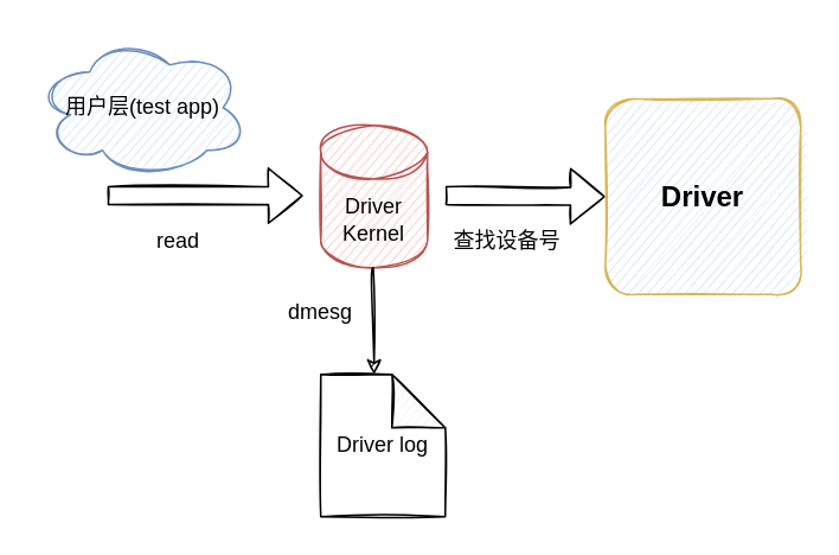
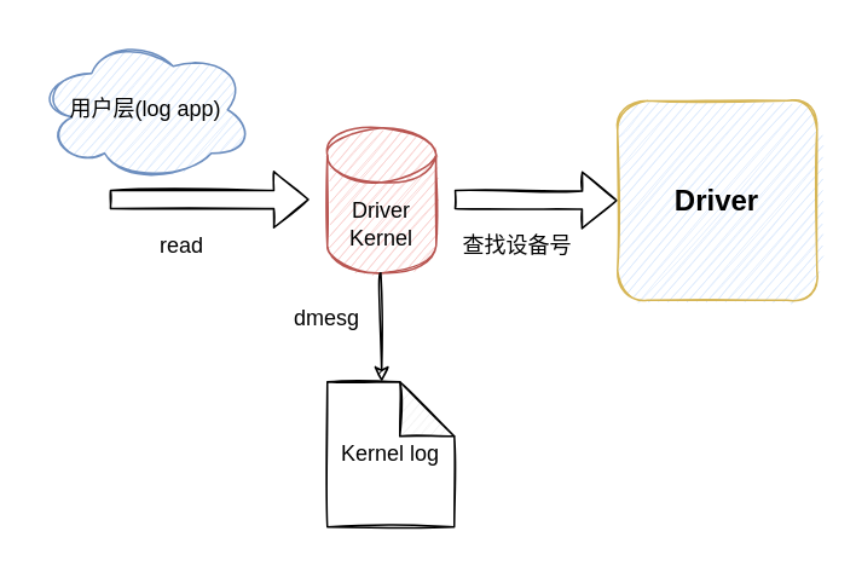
  <mxCell id="0" />
  <mxCell id="1" parent="0" />
  <mxCell id="2" value="Driver&lt;br&gt;Kernel" style="shape=cylinder3;whiteSpace=wrap;html=1;boundedLbl=1;backgroundOutline=1;size=15;fillColor=#f8cecc;strokeColor=#b85450;rounded=1;sketch=1;" vertex="1" parent="1"><mxGeometry x="180" y="70" width="60" height="80" as="geometry" /></mxCell>
- <mxCell id="3" value="用户层(test app)" style="ellipse;shape=cloud;whiteSpace=wrap;html=1;fillColor=#dae8fc;strokeColor=#6c8ebf;rounded=1;sketch=1;" vertex="1" parent="1"><mxGeometry x="20" y="20" width="120" height="80" as="geometry" /></mxCell>
+ <mxCell id="3" value="用户层(log app)" style="ellipse;shape=cloud;whiteSpace=wrap;html=1;fillColor=#dae8fc;strokeColor=#6c8ebf;rounded=1;sketch=1;" vertex="1" parent="1"><mxGeometry x="20" y="20" width="120" height="80" as="geometry" /></mxCell>
  <mxCell id="4" value="" style="shape=flexArrow;endArrow=classic;html=1;rounded=1;curved=1;sketch=1;" edge="1" parent="1"><mxGeometry width="50" height="50" relative="1" as="geometry"><mxPoint x="60" y="109.5" as="sourcePoint" /><mxPoint x="170" y="109.5" as="targetPoint" /></mxGeometry></mxCell>
  <mxCell id="5" value="read" style="text;html=1;strokeColor=none;fillColor=none;align=center;verticalAlign=middle;whiteSpace=wrap;rounded=1;sketch=1;" vertex="1" parent="1"><mxGeometry x="70" y="120" width="60" height="30" as="geometry" /></mxCell>
  <mxCell id="6" value="" style="shape=flexArrow;endArrow=classic;html=1;rounded=1;curved=1;sketch=1;" edge="1" parent="1"><mxGeometry width="50" height="50" relative="1" as="geometry"><mxPoint x="250" y="109.5" as="sourcePoint" /><mxPoint x="340" y="110" as="targetPoint" /></mxGeometry></mxCell>
  <mxCell id="7" value="查找设备号" style="text;html=1;strokeColor=none;fillColor=none;align=center;verticalAlign=middle;whiteSpace=wrap;rounded=1;sketch=1;" vertex="1" parent="1"><mxGeometry x="250" y="120" width="70" height="30" as="geometry" /></mxCell>
  <mxCell id="8" value="" style="endArrow=classic;html=1;rounded=1;curved=1;sketch=1;" edge="1" parent="1"><mxGeometry width="50" height="50" relative="1" as="geometry"><mxPoint x="209.5" y="150" as="sourcePoint" /><mxPoint x="210" y="210" as="targetPoint" /></mxGeometry></mxCell>
  <mxCell id="9" value="dmesg" style="text;html=1;strokeColor=none;fillColor=none;align=center;verticalAlign=middle;whiteSpace=wrap;rounded=1;sketch=1;" vertex="1" parent="1"><mxGeometry x="150" y="160" width="60" height="30" as="geometry" /></mxCell>
- <mxCell id="10" value="&lt;span&gt;Driver log&lt;/span&gt;" style="shape=note;whiteSpace=wrap;html=1;backgroundOutline=1;darkOpacity=0.05;rounded=1;sketch=1;" vertex="1" parent="1"><mxGeometry x="180" y="210" width="70" height="80" as="geometry" /></mxCell>
+ <mxCell id="10" value="&lt;span&gt;Kernel log&lt;/span&gt;" style="shape=note;whiteSpace=wrap;html=1;backgroundOutline=1;darkOpacity=0.05;rounded=1;sketch=1;" vertex="1" parent="1"><mxGeometry x="180" y="210" width="70" height="80" as="geometry" /></mxCell>
  <mxCell id="11" value="&lt;b&gt;&lt;font style=&quot;font-size: 16px&quot;&gt;Driver&lt;/font&gt;&lt;/b&gt;" style="whiteSpace=wrap;html=1;aspect=fixed;fillColor=#dae8fc;strokeColor=#d6b656;rounded=1;sketch=1;" vertex="1" parent="1"><mxGeometry x="340" y="55" width="110" height="110" as="geometry" /></mxCell>
